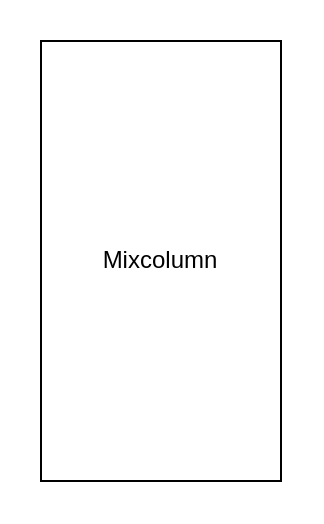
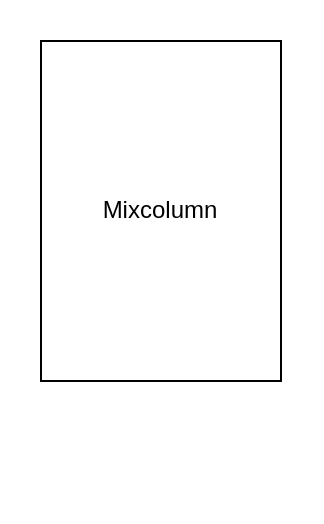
  <mxCell id="0" />
  <mxCell id="1" parent="0" />
- <mxCell id="2" value="Mixcolumn" style="rounded=0;whiteSpace=wrap;html=1;" vertex="1" parent="1"><mxGeometry x="20" y="20" width="120" height="220" as="geometry" /></mxCell>
+ <mxCell id="2" value="Mixcolumn" style="rounded=0;whiteSpace=wrap;html=1;" vertex="1" parent="1"><mxGeometry x="20" y="20" width="120" height="170" as="geometry" /></mxCell>
